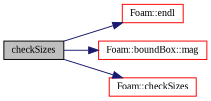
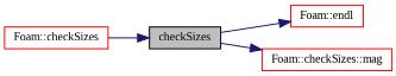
  digraph {
    fontname="Liberation Serif"
    rankdir=LR
    node [color=red fontname="Liberation Serif" fontsize=10 shape=record]
    edge [color=midnightblue fontname="Liberation Serif" fontsize=10 labelfontname=FreeSans labelfontsize=10 style=solid]
    n1 [color=black fillcolor=grey75 fontcolor=black height=0.2 label=checkSizes style=filled width=0.4]
    n2 [height=0.2 label="Foam::endl" width=0.4]
-   n3 [height=0.2 label="Foam::boundBox::mag" width=0.4]
+   n3 [height=0.2 label="Foam::checkSizes::mag" width=0.4]
    n4 [height=0.2 label="Foam::checkSizes" width=0.4]
    n1 -> n2
    n1 -> n3
-   n1 -> n4
+   n4 -> n1
  }
